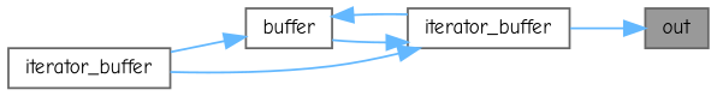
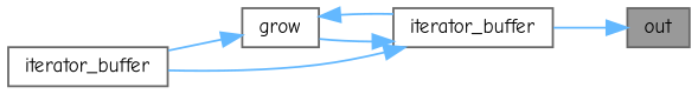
  digraph {
    rankdir=RL
    fontname="Comic Neue"
    node [color=grey40 fillcolor=white fontname="Comic Neue" fontsize=10 shape=box style=filled]
    edge [color=steelblue1 dir=back fontname="Comic Neue" fontsize=10 labelfontname=Helvetica labelfontsize=10 style=solid]
    n1 [color=gray40 fillcolor=grey60 fontcolor=black height=0.2 label=out width=0.4]
    n2 [height=0.2 label=iterator_buffer width=0.4]
-   n3 [height=0.2 label=buffer width=0.4]
+   n3 [height=0.2 label=grow width=0.4]
    n4 [height=0.2 label=iterator_buffer width=0.4]
    n1 -> n2
    n2 -> n3
    n2 -> n4
    n3 -> n2
    n3 -> n4
  }
